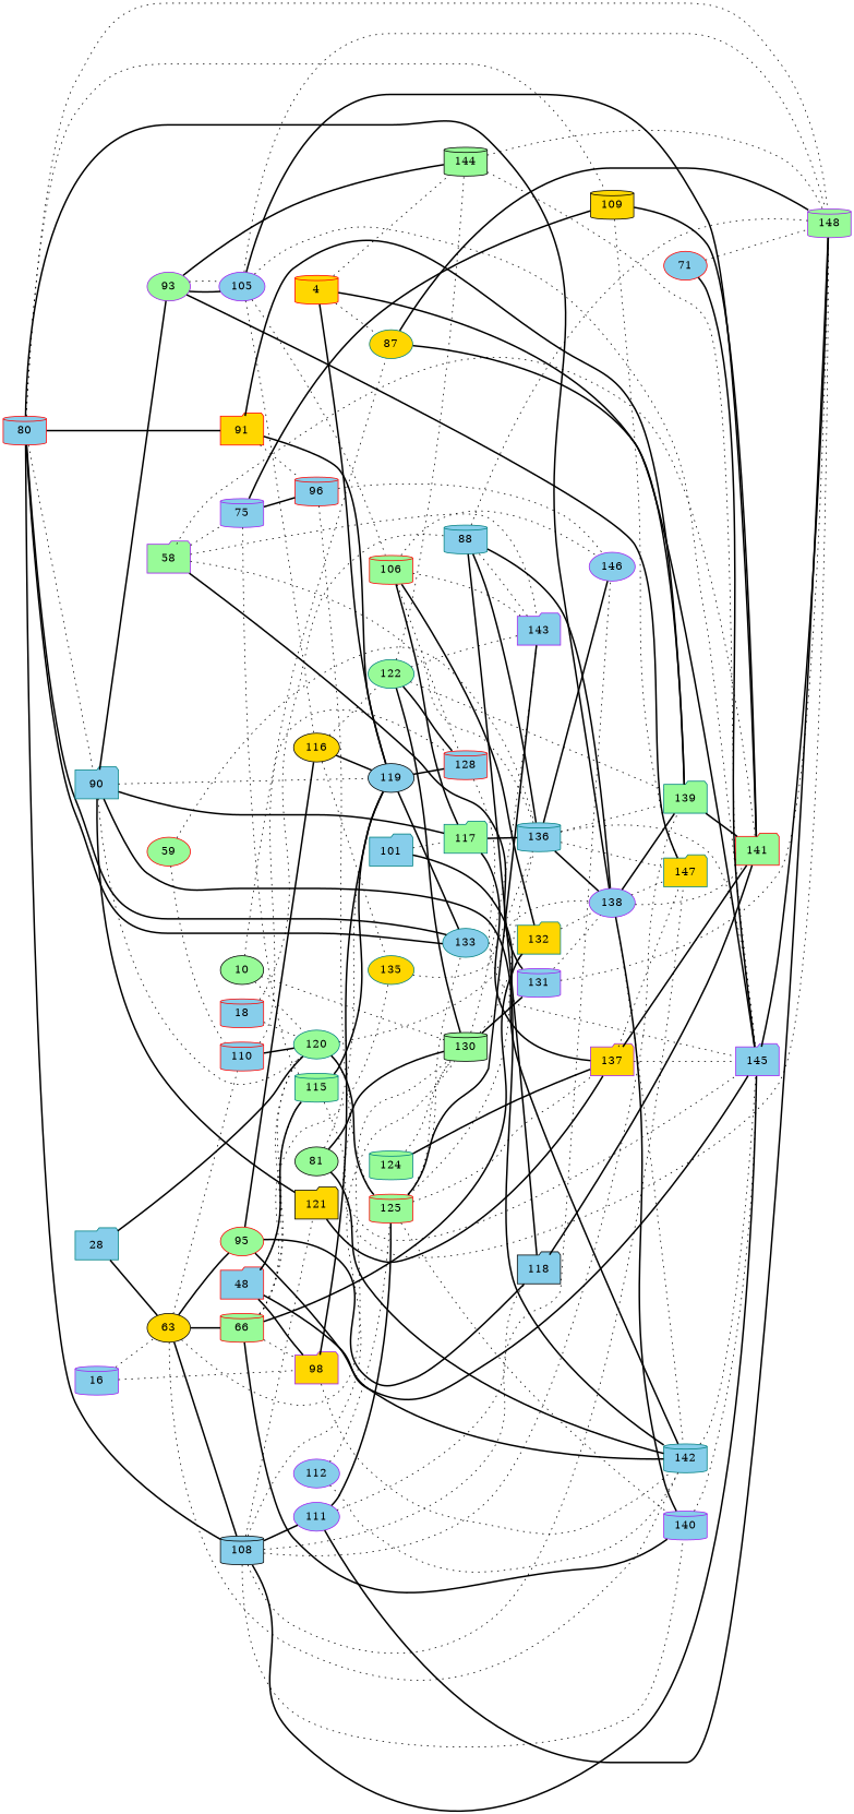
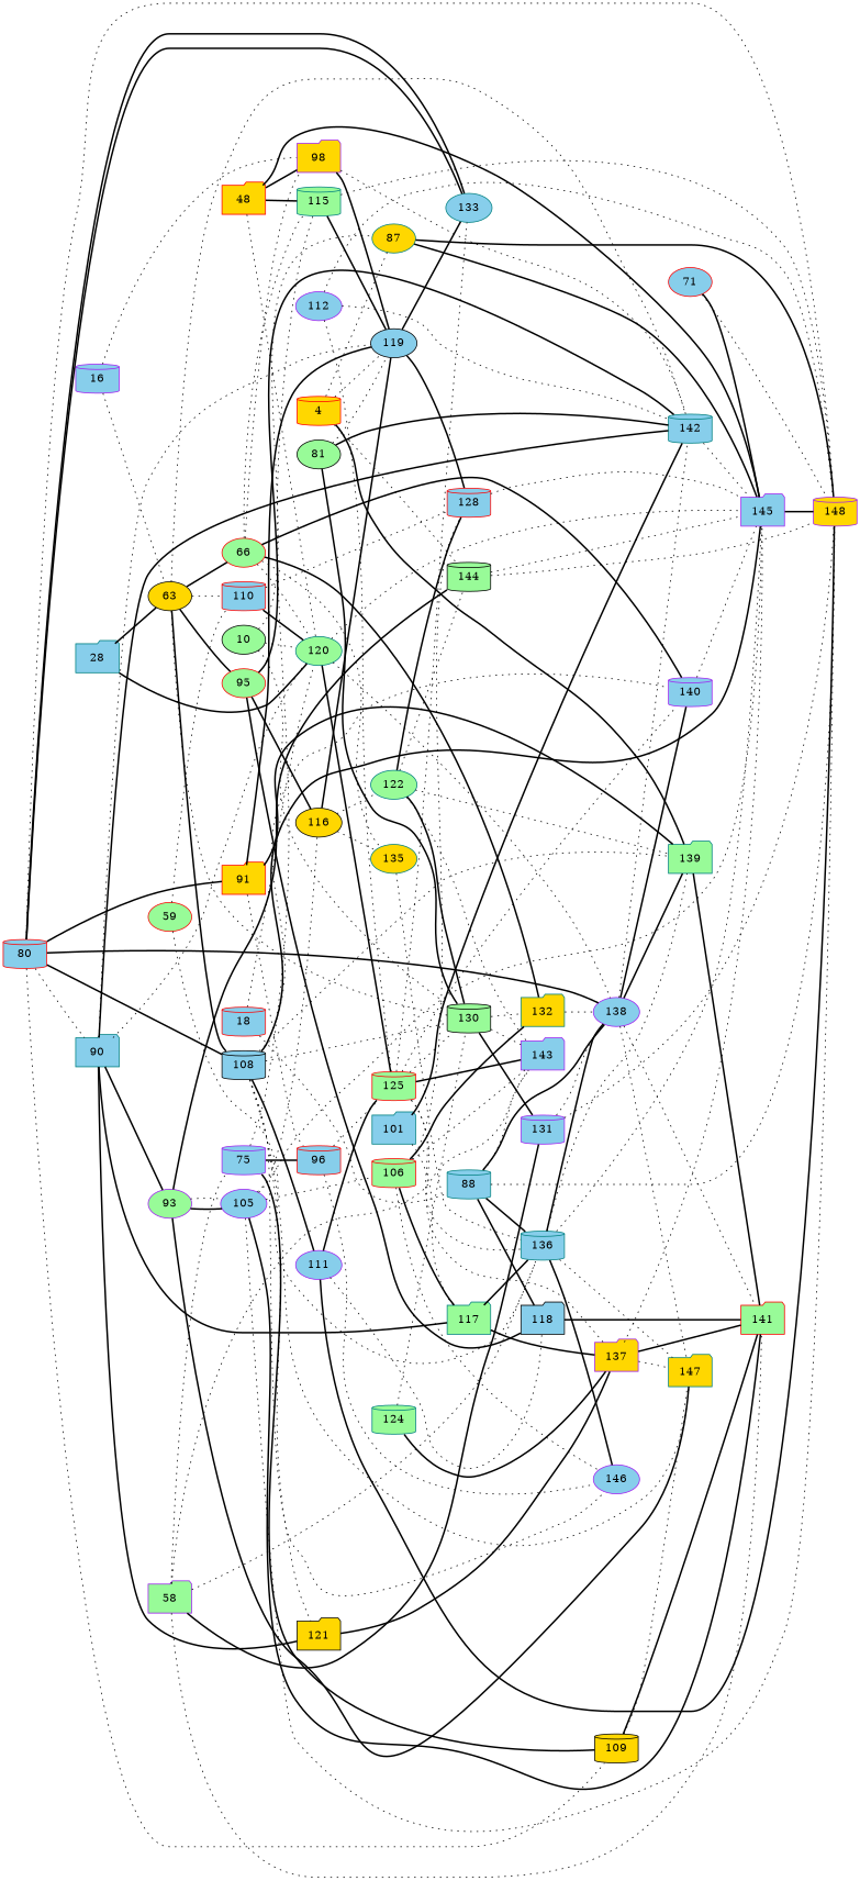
  graph {
    rankdir=LR
    node [color=teal fillcolor=skyblue shape=cylinder style=filled]
    edge [style=dotted]
    87 [fillcolor=gold shape=ellipse super="+56"]
    145 [color=purple shape=folder super="+83+61+123"]
-   148 [color=purple fillcolor=palegreen super="+12+127"]
+   148 [color=purple fillcolor=gold super="+12+127"]
    4 [color=red fillcolor=gold]
    119 [color=black shape=ellipse super="+35+40"]
    139 [fillcolor=palegreen shape=folder super="+129+68"]
    144 [color=black fillcolor=palegreen super="+94"]
    133 [shape=ellipse]
    128 [color=red super="+78"]
    141 [color=red fillcolor=palegreen shape=folder super="+26"]
    10 [color=black fillcolor=palegreen shape=ellipse]
    120 [fillcolor=palegreen shape=ellipse super="+107+30+62+102"]
    130 [color=black fillcolor=palegreen super="+13+89+69"]
    138 [color=purple shape=ellipse super="+85+67+32"]
    125 [color=red fillcolor=palegreen super="+29+54+114"]
    131 [color=purple]
    143 [color=purple shape=folder super="+37+97"]
    132 [fillcolor=gold shape=folder]
    63 [color=black fillcolor=gold shape=ellipse super="+3+2+1"]
    110 [color=red super="+33"]
-   66 [color=red fillcolor=palegreen super="+65"]
+   66 [color=red fillcolor=palegreen shape=ellipse super="+65"]
    95 [color=red fillcolor=palegreen shape=ellipse super="+17"]
    108 [color=black super="+50+99+104"]
    142 [super="+64+74"]
    16 [color=purple]
    98 [color=purple fillcolor=gold shape=folder super="+47"]
    88 [super="+77"]
    136 [super="+53+70+126"]
    118 [color=black shape=folder super="+76"]
    18 [color=red]
    28 [shape=folder]
-   48 [color=red shape=folder super="+44"]
+   48 [color=red fillcolor=gold shape=folder super="+44"]
    115 [fillcolor=palegreen super="+39"]
    58 [color=purple fillcolor=palegreen shape=folder super="+55"]
    75 [color=purple]
    96 [color=red]
    109 [color=black fillcolor=gold]
    147 [fillcolor=gold shape=folder super="+134"]
    146 [color=purple shape=ellipse super="+42"]
    59 [color=red fillcolor=palegreen shape=ellipse]
    135 [fillcolor=gold shape=ellipse super="+113"]
    140 [color=purple super="+36"]
    116 [color=black fillcolor=gold shape=ellipse super="+100"]
    121 [color=black fillcolor=gold shape=folder super="+9"]
    111 [color=purple shape=ellipse]
    71 [color=red shape=ellipse]
    80 [color=red super="+21+41"]
    90 [shape=folder super="+11+15"]
    91 [color=red fillcolor=gold shape=folder super="+72"]
    93 [color=purple fillcolor=palegreen shape=ellipse]
    117 [fillcolor=palegreen shape=folder super="+92"]
    81 [color=black fillcolor=palegreen shape=ellipse]
    105 [color=purple shape=ellipse]
    137 [color=purple fillcolor=gold shape=folder super="+82+103"]
    106 [color=red fillcolor=palegreen super="+38"]
    122 [fillcolor=palegreen shape=ellipse super="+45"]
    101 [shape=folder]
    112 [color=purple shape=ellipse super="+60"]
    124 [fillcolor=palegreen]
    87 -- 145 [style=bold]
    87 -- 148 [style=bold]
    145 -- 148 [style=bold]
    4 -- 87
-   4 -- 119 [style=bold]
+   4 -- 119
    4 -- 139 [style=bold]
    4 -- 144
    119 -- 133 [style=bold]
    119 -- 128 [style=bold weight=2]
    139 -- 141 [style=bold]
    144 -- 145
    144 -- 148
    128 -- 145
    10 -- 87 [weight=2]
    10 -- 120
    10 -- 130
    120 -- 145
    120 -- 138 [weight=2]
    120 -- 125 [style=bold]
    130 -- 131 [style=bold weight=3]
    130 -- 143
    130 -- 132
    138 -- 139 [style=bold]
    138 -- 141 [weight=2]
    138 -- 142 [weight=2]
    138 -- 147
    138 -- 140 [style=bold weight=2]
    125 -- 133
    125 -- 130
    125 -- 143 [style=bold weight=2]
    125 -- 136 [weight=2]
    125 -- 140
    125 -- 137
    131 -- 148
    131 -- 138
    132 -- 138
    63 -- 130
    63 -- 110 [weight=3]
    63 -- 66 [style=bold weight=2]
    63 -- 95 [style=bold]
    63 -- 108 [style=bold]
    63 -- 142 [weight=2]
    110 -- 128
    110 -- 120 [style=bold]
    66 -- 120 [weight=2]
    66 -- 132 [style=bold]
    66 -- 98 [weight=2]
    66 -- 115
    66 -- 135
    66 -- 140 [style=bold]
    95 -- 142 [style=bold weight=2]
    95 -- 118 [style=bold]
    95 -- 116 [style=bold]
    108 -- 145 [style=bold]
    108 -- 139 [weight=2]
    108 -- 130 [weight=2]
    108 -- 147
    108 -- 146
    108 -- 140
    108 -- 121
    108 -- 111 [style=bold]
    142 -- 145 [weight=5]
    16 -- 63
    16 -- 98
    98 -- 119 [style=bold]
    98 -- 142
    88 -- 148 [weight=2]
    88 -- 138 [style=bold]
    88 -- 143
    88 -- 136 [style=bold]
    88 -- 118 [style=bold]
    136 -- 145 [weight=2]
    136 -- 139
    136 -- 138 [style=bold]
    136 -- 147 [weight=2]
    136 -- 146 [style=bold]
    118 -- 141 [style=bold]
    18 -- 120
    18 -- 88
    28 -- 120 [style=bold]
    28 -- 63 [style=bold]
    48 -- 145 [style=bold]
    48 -- 120
    48 -- 98 [style=bold]
    48 -- 115 [style=bold]
    115 -- 148 [weight=2]
    115 -- 119 [style=bold]
    58 -- 141
    58 -- 131 [style=bold]
    58 -- 143
    58 -- 136
    58 -- 75
    75 -- 115
    75 -- 96 [style=bold]
    75 -- 109 [style=bold]
    96 -- 125
    96 -- 146
    109 -- 141 [style=bold]
    109 -- 147
    59 -- 110
    59 -- 136
    135 -- 136
    140 -- 145
    116 -- 119 [style=bold]
    116 -- 135
    116 -- 122
    121 -- 137 [style=bold]
    111 -- 148 [style=bold]
    111 -- 125 [style=bold]
    111 -- 118
    71 -- 145 [style=bold]
    71 -- 148
    80 -- 148
    80 -- 133 [style=bold]
    80 -- 133 [style=bold]
    80 -- 138 [style=bold weight=2]
    80 -- 108 [style=bold]
    80 -- 109
    80 -- 90
    80 -- 91 [style=bold]
    90 -- 119 [weight=2]
    90 -- 120
    90 -- 142 [style=bold]
    90 -- 121 [style=bold]
    90 -- 93 [style=bold]
    90 -- 117 [style=bold]
    91 -- 119 [style=bold]
    91 -- 139 [style=bold]
    91 -- 96 [weight=2]
    93 -- 144 [style=bold]
    93 -- 147 [style=bold]
    93 -- 105 [style=bold]
    93 -- 105
    117 -- 136 [style=bold]
    117 -- 137 [style=bold weight=2]
    81 -- 119
    81 -- 130 [style=bold]
    81 -- 142 [style=bold]
    105 -- 145 [weight=2]
    105 -- 148
    105 -- 141 [style=bold]
    105 -- 116 [weight=2]
    105 -- 106
    137 -- 145 [weight=3]
    137 -- 141 [style=bold]
    137 -- 147 [weight=2]
    106 -- 128
    106 -- 143
    106 -- 132 [style=bold]
    106 -- 146
    106 -- 117 [style=bold]
    122 -- 139 [weight=2]
    122 -- 144 [weight=2]
    122 -- 128 [style=bold]
    122 -- 130 [style=bold]
    122 -- 143
    101 -- 142 [style=bold]
    101 -- 117
+   112 -- 148
    112 -- 125
    112 -- 142
    124 -- 130
    124 -- 137 [style=bold]
  }
